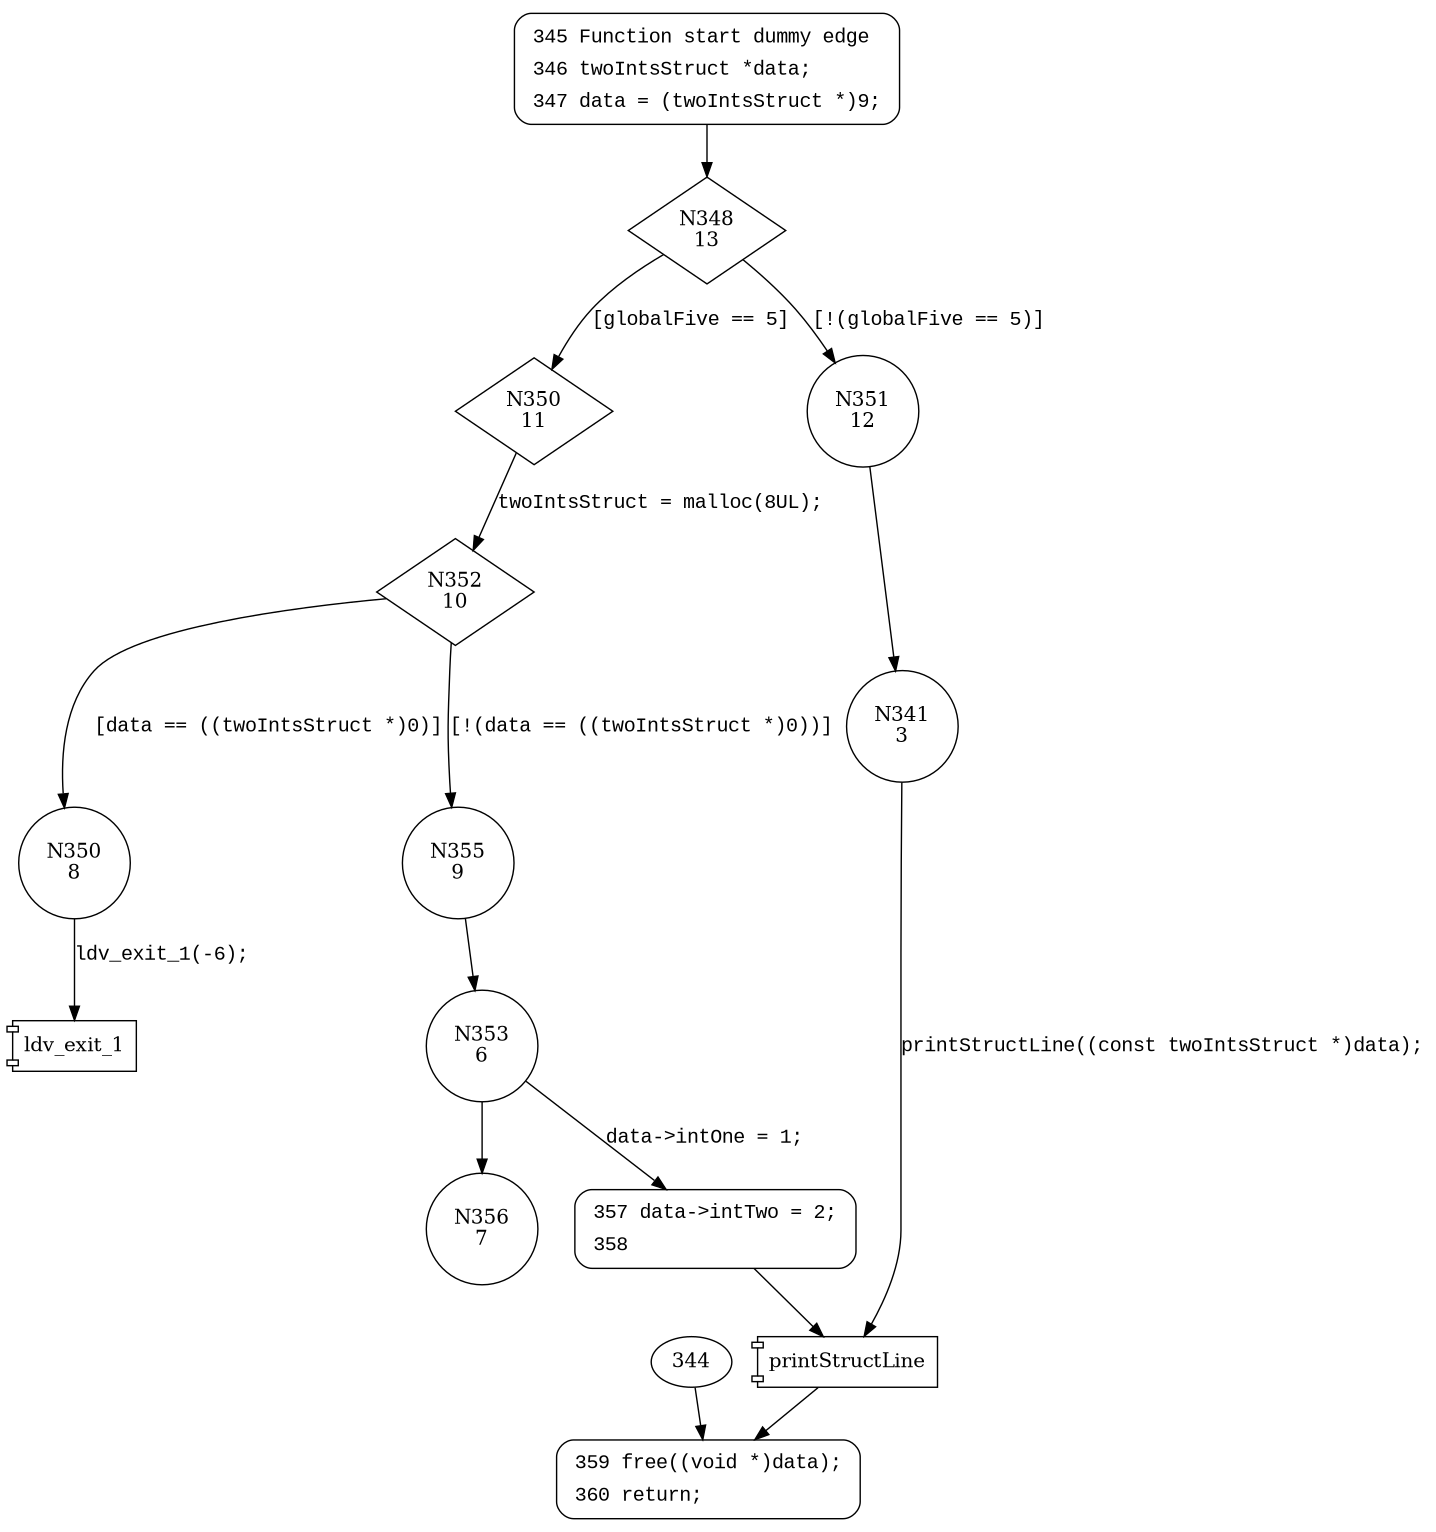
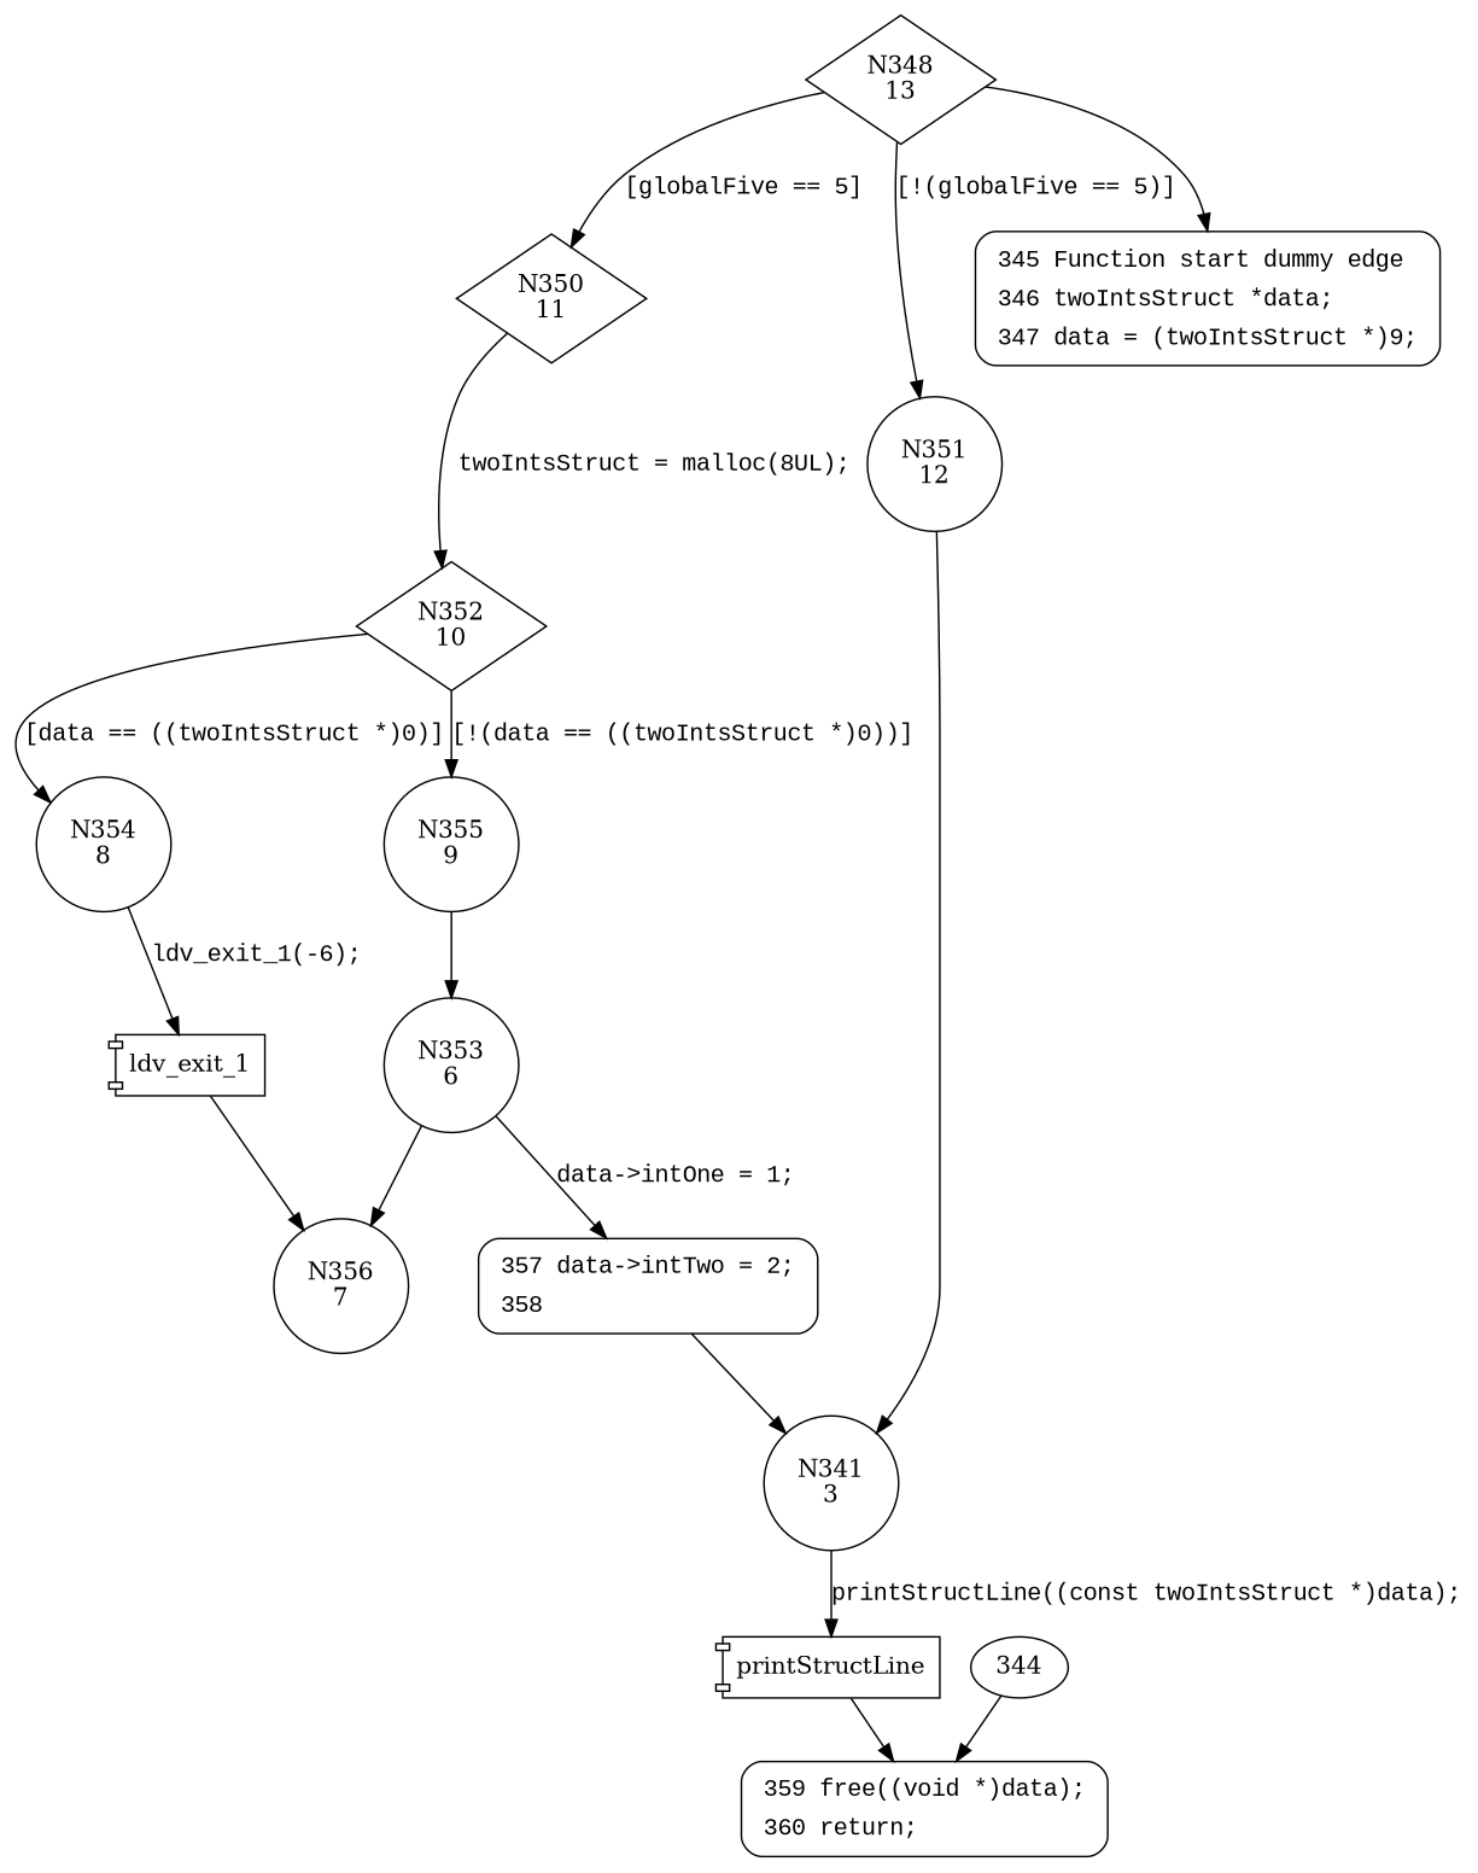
  digraph {
    node [shape=circle]
    edge [fontname="Courier New"]
    n1 [label="N348\n13" shape=diamond]
    n2 [label="N350\n11" shape=diamond]
    n3 [label="N351\n12"]
    n4 [label="N352\n10" shape=diamond]
    n5 [label="N341\n3"]
-   n6 [label="N350\n8"]
+   n6 [label="N354\n8"]
    n7 [label="N355\n9"]
    n8 [label=printStructLine shape=component]
    n9 [fillcolor=white fontname="Courier New" label=<<table border="0" cellborder="0" cellpadding="3" bgcolor="white"><tr><td align="right">359</td><td align="left">free((void *)data);</td></tr><tr><td align="right">360</td><td align="left">return;</td></tr></table>> penwidth=1 shape=Mrecord style="filled,bold"]
    344 [shape=""]
    n11 [label=ldv_exit_1 shape=component]
    n12 [label="N353\n6"]
    n13 [label="N356\n7"]
    n14 [fillcolor=white fontname="Courier New" label=<<table border="0" cellborder="0" cellpadding="3" bgcolor="white"><tr><td align="right">357</td><td align="left">data-&gt;intTwo = 2;</td></tr><tr><td align="right">358</td><td align="left"></td></tr></table>> penwidth=1 shape=Mrecord style="filled,bold"]
    n15 [fillcolor=white fontname="Courier New" label=<<table border="0" cellborder="0" cellpadding="3" bgcolor="white"><tr><td align="right">345</td><td align="left">Function start dummy edge</td></tr><tr><td align="right">346</td><td align="left">twoIntsStruct *data;</td></tr><tr><td align="right">347</td><td align="left">data = (twoIntsStruct *)9;</td></tr></table>> penwidth=1 shape=Mrecord style="filled,bold"]
    n1 -> n2 [label="[globalFive == 5]"]
    n1 -> n3 [label="[!(globalFive == 5)]"]
    n2 -> n4 [label="twoIntsStruct = malloc(8UL);"]
    n3 -> n5
    n4 -> n6 [label="[data == ((twoIntsStruct *)0)]"]
    n4 -> n7 [label="[!(data == ((twoIntsStruct *)0))]"]
    n5 -> n8 [label="printStructLine((const twoIntsStruct *)data);"]
    n6 -> n11 [label="ldv_exit_1(-6);"]
    n7 -> n12
    n8 -> n9
    344 -> n9 [fontname=""]
+   n11 -> n13
    n12 -> n13
    n12 -> n14 [label="data->intOne = 1;"]
-   n14 -> n8 [fontname=""]
-   n15 -> n1 [fontname=""]
+   n14 -> n5 [fontname=""]
+   n1 -> n15 [fontname=""]
  }
